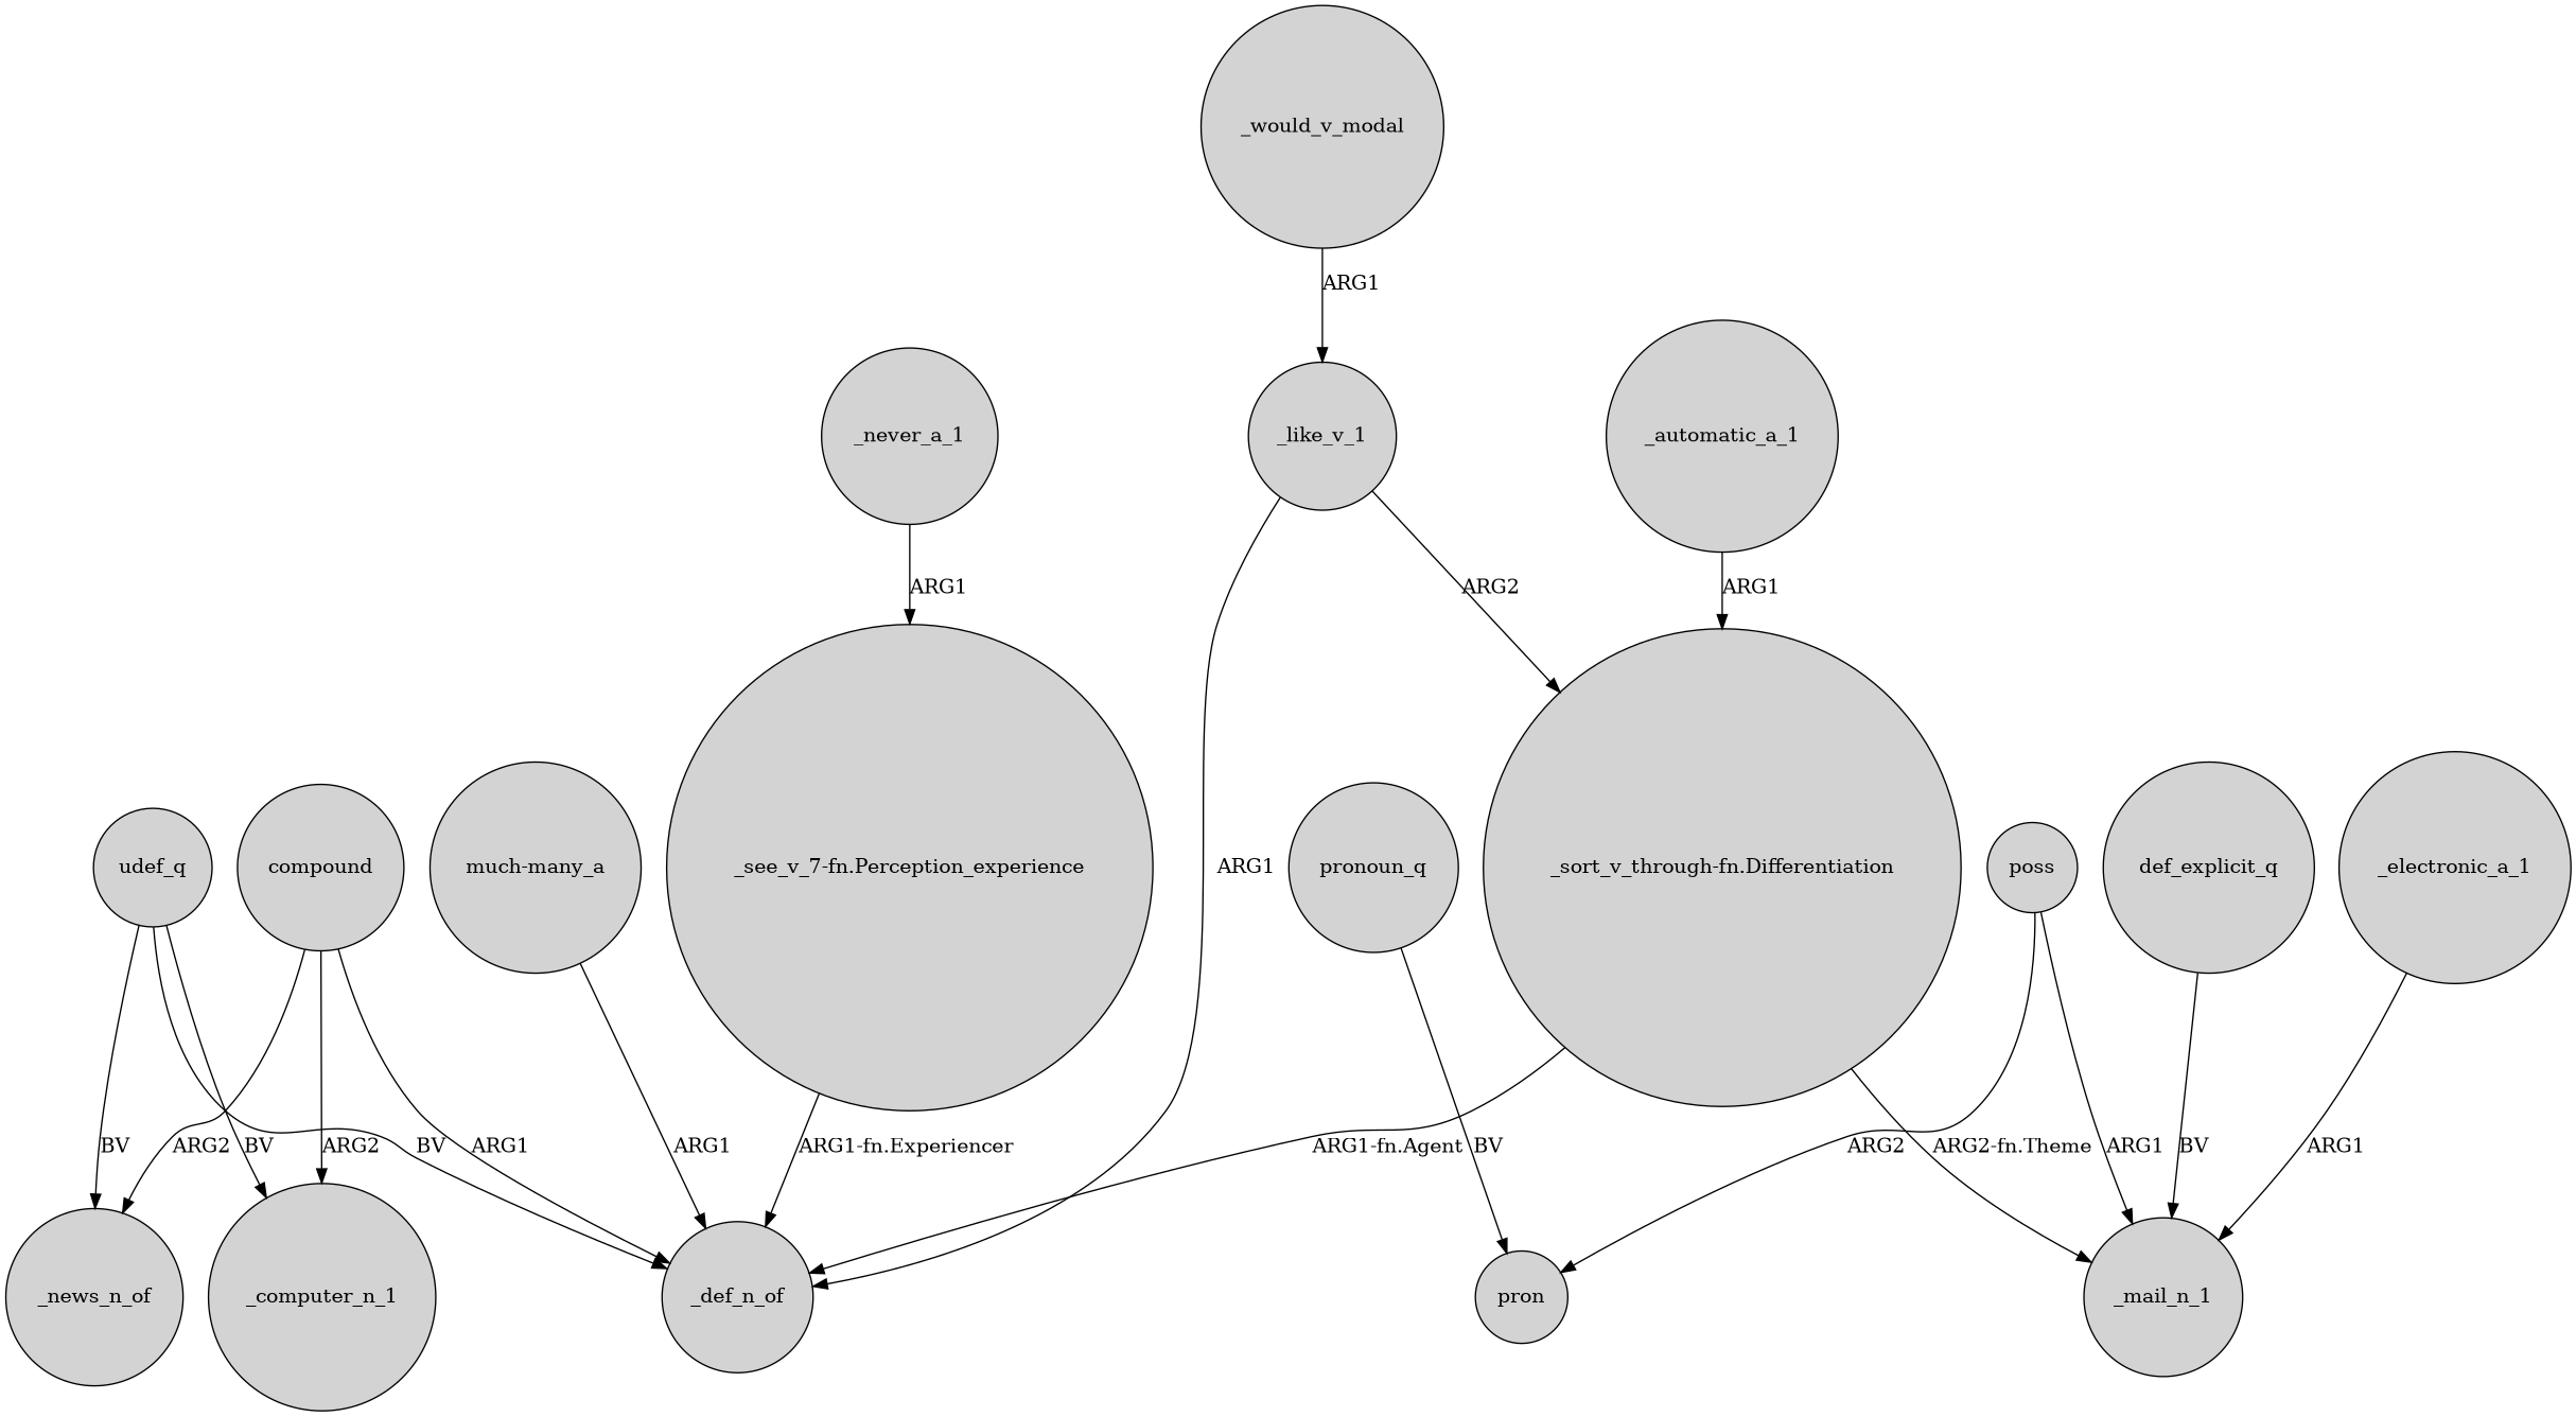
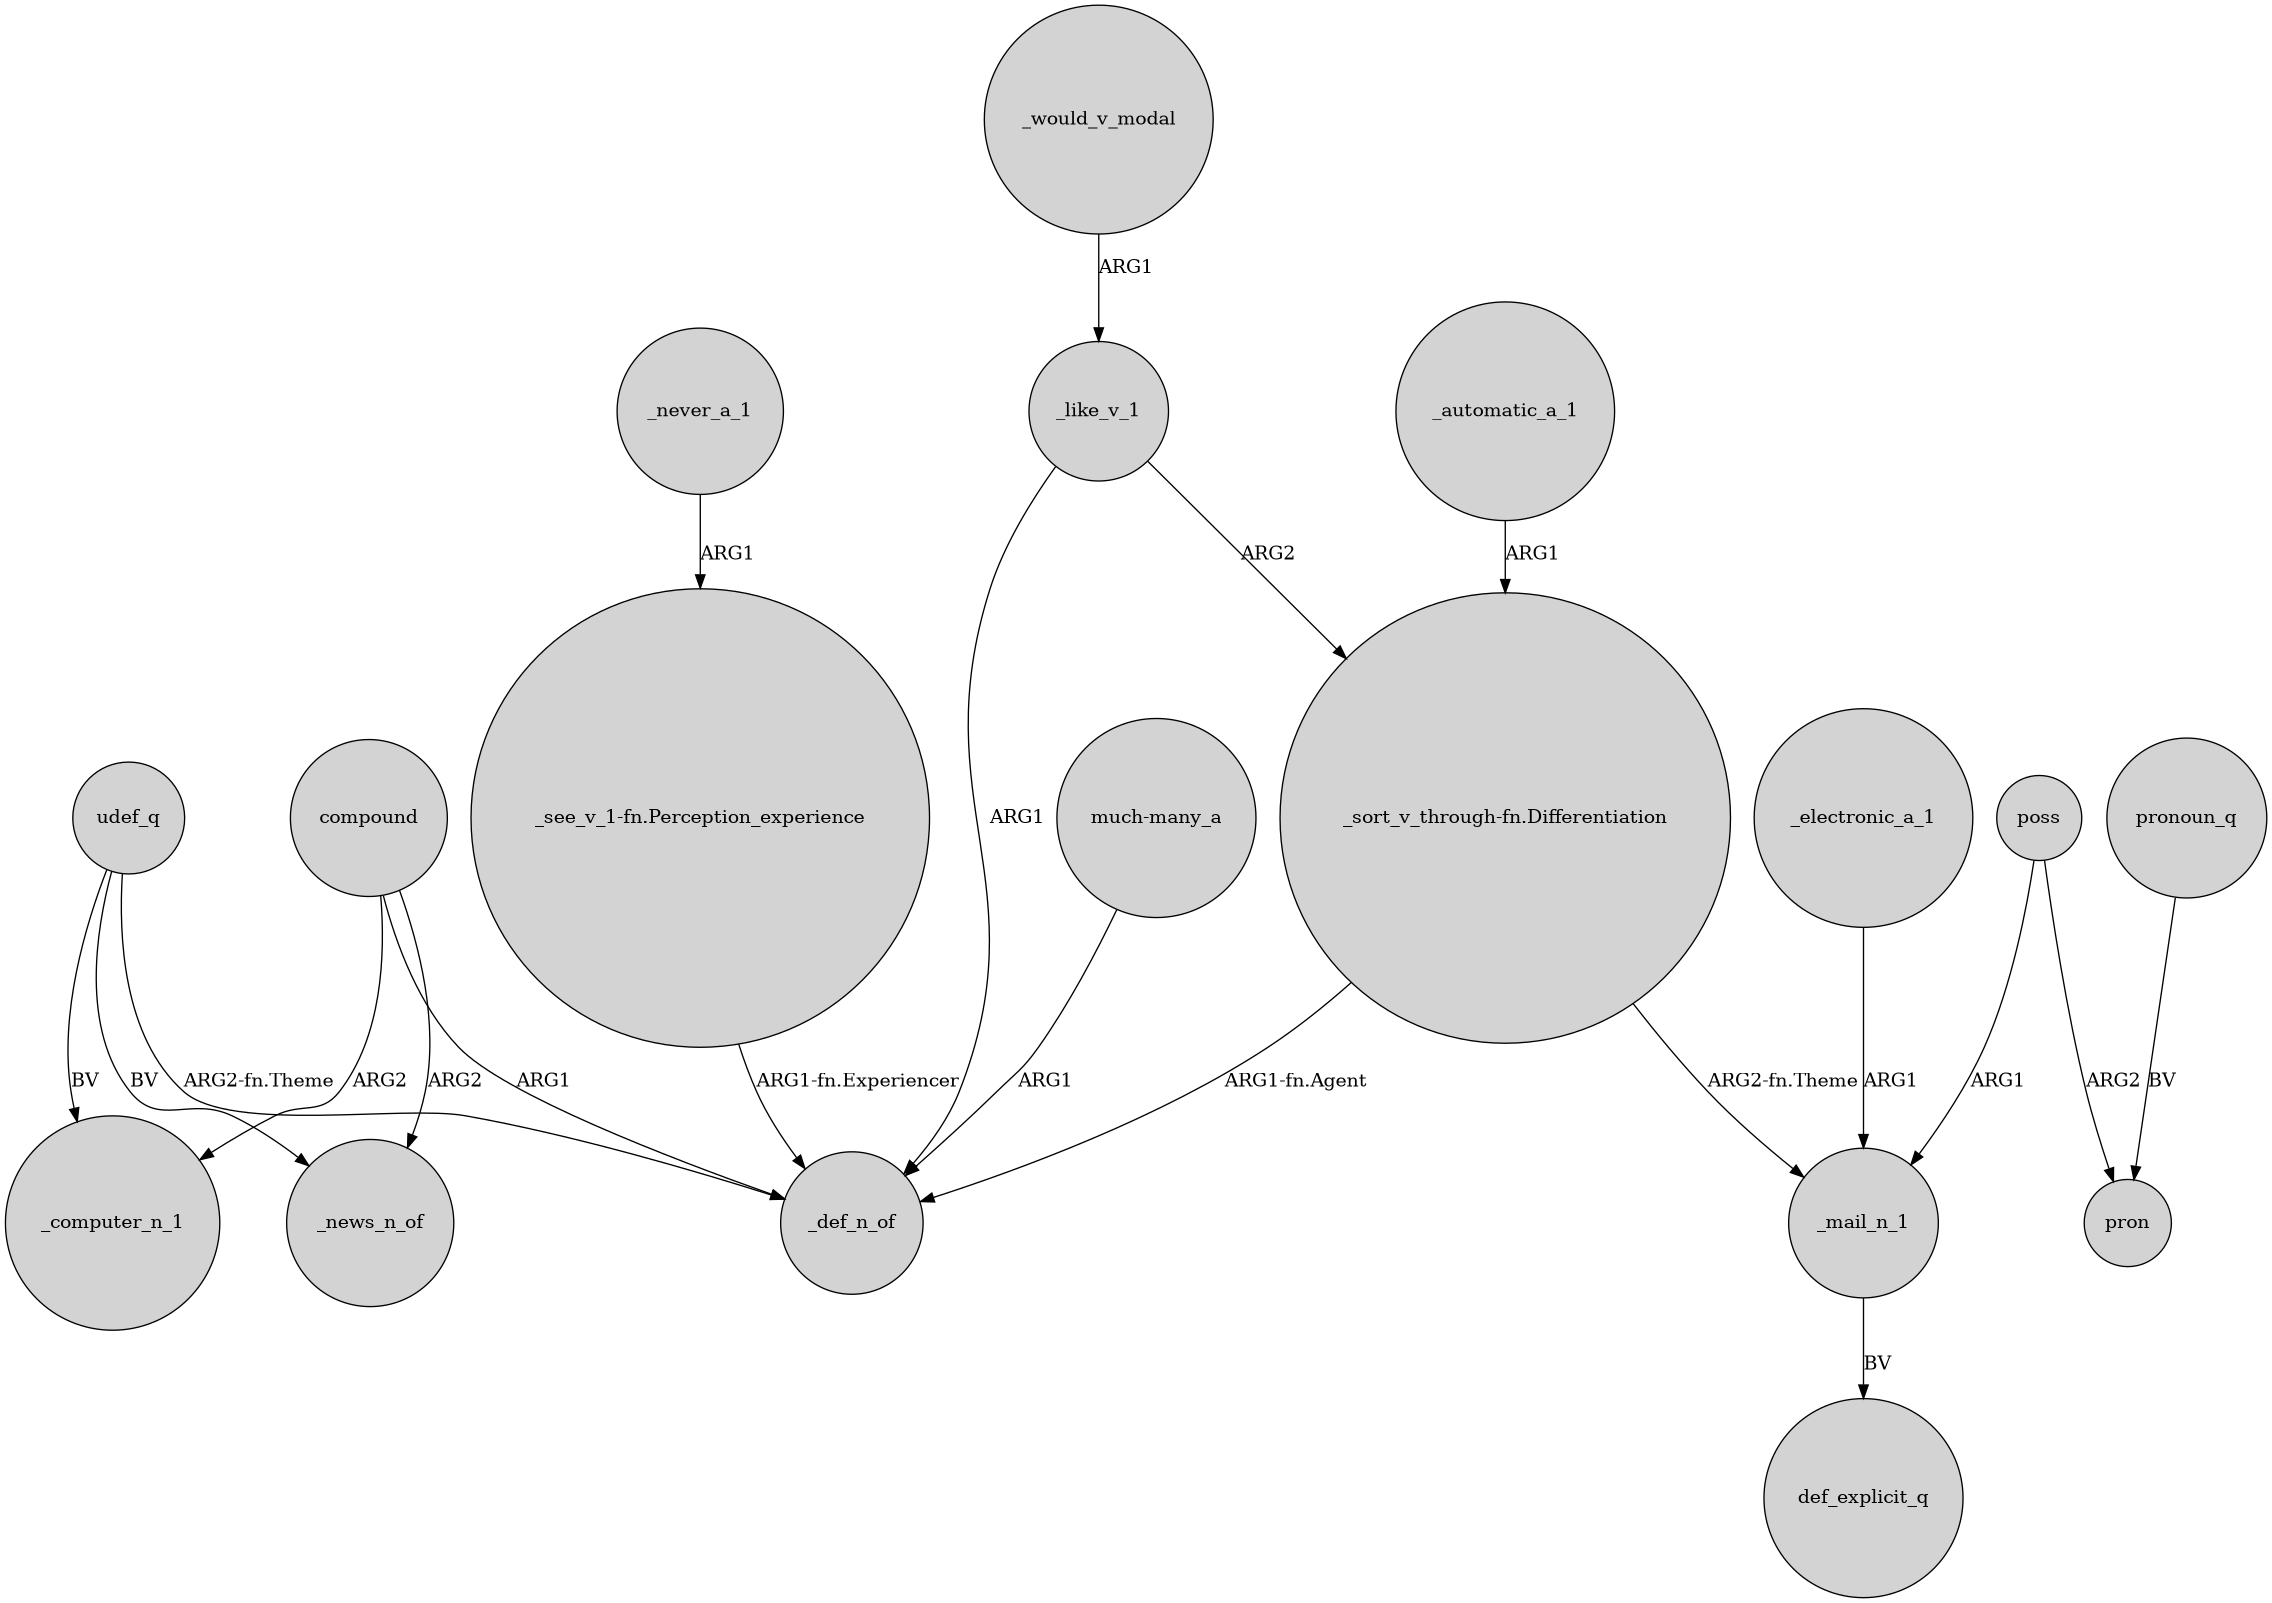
  digraph {
    node [shape=circle style=filled]
    _like_v_1
    "_sort_v_through-fn.Differentiation"
    n3 [label=_def_n_of]
    _mail_n_1
    _never_a_1
-   "_see_v_1-fn.Perception_experience" [label="_see_v_7-fn.Perception_experience"]
+   "_see_v_1-fn.Perception_experience"
    poss
    pron
    udef_q
    _computer_n_1
    _news_n_of
    compound
    _would_v_modal
    _automatic_a_1
    pronoun_q
    def_explicit_q
    _electronic_a_1
    "much-many_a"
    _like_v_1 -> "_sort_v_through-fn.Differentiation" [label=ARG2]
    _like_v_1 -> n3 [label=ARG1]
    "_sort_v_through-fn.Differentiation" -> n3 [label="ARG1-fn.Agent"]
    "_sort_v_through-fn.Differentiation" -> _mail_n_1 [label="ARG2-fn.Theme"]
    _never_a_1 -> "_see_v_1-fn.Perception_experience" [label=ARG1]
    "_see_v_1-fn.Perception_experience" -> n3 [label="ARG1-fn.Experiencer"]
    poss -> _mail_n_1 [label=ARG1]
    poss -> pron [label=ARG2]
-   udef_q -> n3 [label=BV]
+   udef_q -> n3 [label="ARG2-fn.Theme"]
    udef_q -> _computer_n_1 [label=BV]
    udef_q -> _news_n_of [label=BV]
    compound -> n3 [label=ARG1]
    compound -> _computer_n_1 [label=ARG2]
    compound -> _news_n_of [label=ARG2]
    _would_v_modal -> _like_v_1 [label=ARG1]
    _automatic_a_1 -> "_sort_v_through-fn.Differentiation" [label=ARG1]
    pronoun_q -> pron [label=BV]
-   def_explicit_q -> _mail_n_1 [label=BV]
+   _mail_n_1 -> def_explicit_q [label=BV]
    _electronic_a_1 -> _mail_n_1 [label=ARG1]
    "much-many_a" -> n3 [label=ARG1]
  }
